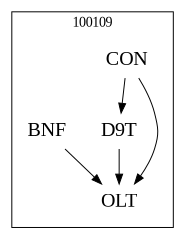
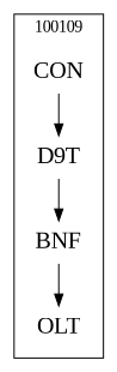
  strict digraph {
    fontname="Liberation Serif"
    node [fontname="Liberation Serif" fontsize=20 shape=plaintext]
    edge [fontname="Liberation Serif"]
    n1 [label=CON]
    n2 [label=D9T]
    n3 [label=OLT]
    n4 [label=BNF]
    subgraph cluster_1 {
      label=100109
      labeldoc=t
      n1
      n2
      n3
      n4
    }
    n1 -> n2
-   n1 -> n3
-   n2 -> n3
+   n2 -> n4
    n4 -> n3
  }
